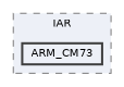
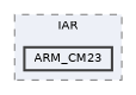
  digraph {
    compound=true
-   n1 [color=grey25 fillcolor="#edf0f7" fontname=Helvetica fontsize=10 height=0.2 label=ARM_CM73 shape=box style="filled,bold" width=0.4]
+   n1 [color=grey25 fillcolor="#edf0f7" fontname=Helvetica fontsize=10 height=0.2 label=ARM_CM23 shape=box style="filled,bold" width=0.4]
    subgraph cluster_1 {
      bgcolor="#edf0f7"
      fontname=Helvetica
      fontsize=10
      label=IAR
      pencolor=grey50
      style="filled,dashed"
      n1
    }
  }
